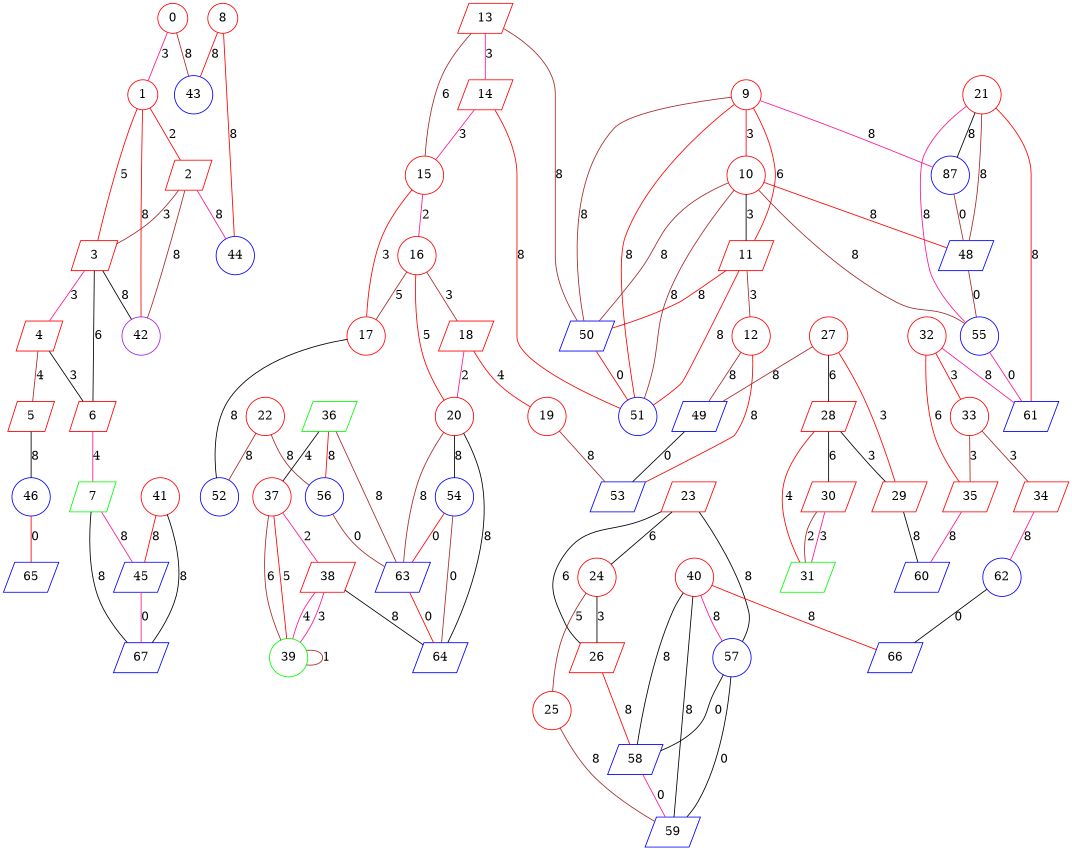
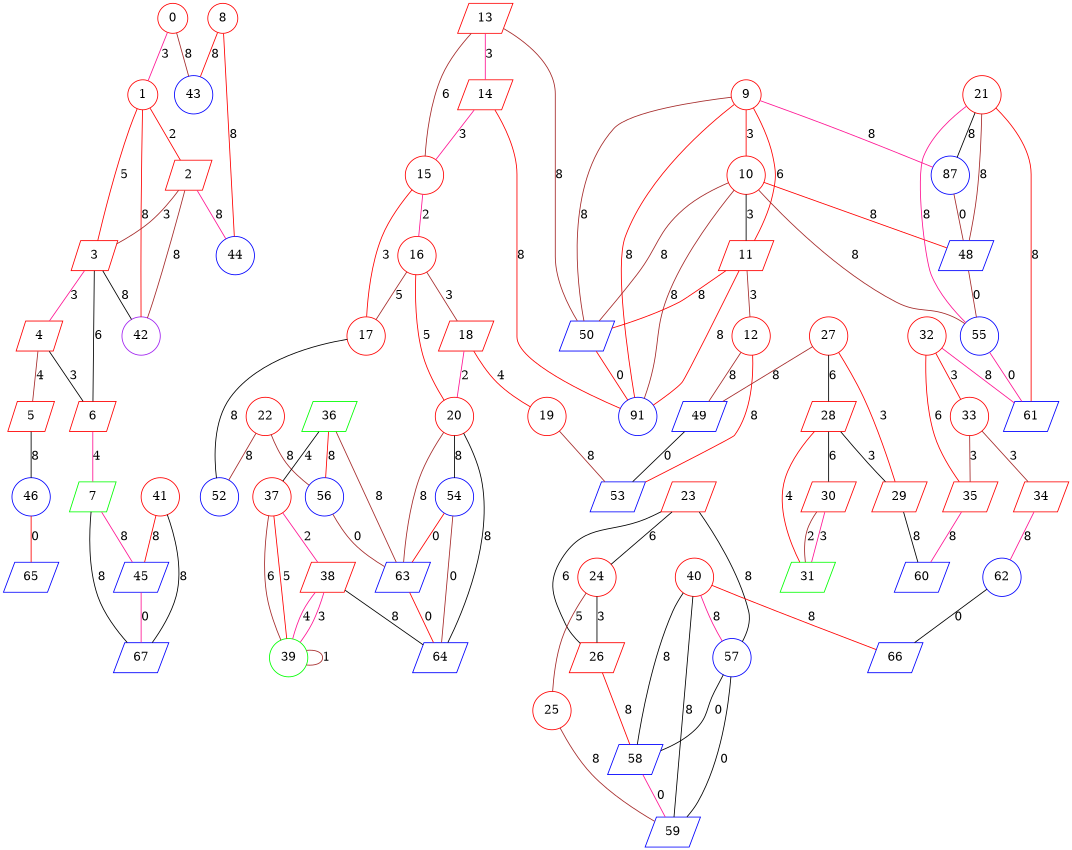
  graph {
    node [color=red shape=circle weight=1]
    edge [color=brown]
    0
    1
    43 [color=blue weight=3]
    2 [shape=parallelogram]
    3 [shape=parallelogram]
    42 [color=purple weight=4]
    44 [color=blue weight=3]
    4 [shape=parallelogram]
    6 [shape=parallelogram]
    5 [shape=parallelogram]
    7 [color=green shape=parallelogram weight=2]
    46 [color=blue weight=3]
    65 [color=blue shape=parallelogram weight=3]
    45 [color=blue shape=parallelogram weight=3]
    67 [color=blue shape=parallelogram weight=3]
    8
    9
    10
    11 [shape=parallelogram]
    n20 [color=blue label=87 weight=3]
    50 [color=blue shape=parallelogram weight=3]
-   51 [color=blue weight=3]
+   51 [color=blue weight=3 label=91]
    48 [color=blue shape=parallelogram weight=3]
    55 [color=blue weight=3]
    12
    61 [color=blue shape=parallelogram weight=3]
    49 [color=blue shape=parallelogram weight=3]
    53 [color=blue shape=parallelogram weight=3]
    13 [shape=parallelogram]
    14 [shape=parallelogram]
    15
    16
    17
    18 [shape=parallelogram]
    20
    52 [color=blue weight=3]
    19
    54 [color=blue weight=3]
    63 [color=blue shape=parallelogram weight=3]
    64 [color=blue shape=parallelogram weight=3]
    21
    22
    56 [color=blue weight=3]
    23 [shape=parallelogram]
    24
    26 [shape=parallelogram]
    57 [color=blue weight=3]
    25
    58 [color=blue shape=parallelogram weight=3]
    59 [color=blue shape=parallelogram weight=3]
    27
    28 [shape=parallelogram]
    29 [shape=parallelogram]
    30 [shape=parallelogram]
    31 [color=green shape=parallelogram weight=2]
    60 [color=blue shape=parallelogram weight=3]
    32
    33
    35 [shape=parallelogram]
    34 [shape=parallelogram]
    62 [color=blue weight=3]
    66 [color=blue shape=parallelogram weight=3]
    36 [color=green shape=parallelogram weight=2]
    37
    38 [shape=parallelogram]
    39 [color=green weight=2]
    40
    41
    0 -- 1 [color=deeppink label=3]
    0 -- 43 [label=8]
    1 -- 2 [color=red label=2]
    1 -- 3 [color=red label=5]
    1 -- 42 [color=red label=8]
    2 -- 3 [label=3]
    2 -- 42 [label=8]
    2 -- 44 [color=deeppink label=8]
    3 -- 42 [color=black label=8]
    3 -- 4 [color=deeppink label=3]
    3 -- 6 [color=black label=6]
    4 -- 6 [color=black label=3]
    4 -- 5 [label=4]
    6 -- 7 [color=deeppink label=4]
    5 -- 46 [color=black label=8]
    7 -- 45 [color=deeppink label=8]
    7 -- 67 [color=black label=8]
    46 -- 65 [color=red label=0]
    45 -- 67 [color=deeppink label=0]
    8 -- 43 [color=red label=8]
    8 -- 44 [color=red label=8]
    9 -- 10 [color=red label=3]
    9 -- 11 [color=red label=6]
    9 -- n20 [color=deeppink label=8]
    9 -- 50 [label=8]
    9 -- 51 [color=red label=8]
    10 -- 11 [color=black label=3]
    10 -- 50 [label=8]
    10 -- 51 [label=8]
    10 -- 48 [color=red label=8]
    10 -- 55 [label=8]
    11 -- 50 [color=red label=8]
    11 -- 51 [color=red label=8]
    11 -- 12 [label=3]
    n20 -- 48 [label=0]
    50 -- 51 [color=red label=0]
    48 -- 55 [label=0]
    55 -- 61 [color=deeppink label=0]
    12 -- 49 [label=8]
    12 -- 53 [color=red label=8]
    49 -- 53 [color=black label=0]
    13 -- 50 [label=8]
    13 -- 14 [color=deeppink label=3]
    13 -- 15 [label=6]
    14 -- 51 [color=red label=8]
    14 -- 15 [color=deeppink label=3]
    15 -- 16 [color=deeppink label=2]
    15 -- 17 [color=red label=3]
    16 -- 17 [label=5]
    16 -- 18 [label=3]
    16 -- 20 [color=red label=5]
    17 -- 52 [color=black label=8]
    18 -- 20 [color=deeppink label=2]
    18 -- 19 [color=red label=4]
    20 -- 54 [color=black label=8]
    20 -- 63 [label=8]
    20 -- 64 [color=black label=8]
    19 -- 53 [label=8]
    54 -- 63 [color=red label=0]
    54 -- 64 [label=0]
    63 -- 64 [color=red label=0]
    21 -- n20 [color=black label=8]
    21 -- 48 [label=8]
    21 -- 55 [color=deeppink label=8]
    21 -- 61 [color=red label=8]
    22 -- 52 [label=8]
    22 -- 56 [label=8]
    56 -- 63 [label=0]
    23 -- 24 [color=black label=6]
    23 -- 26 [color=black label=6]
    23 -- 57 [color=black label=8]
    24 -- 26 [color=black label=3]
    24 -- 25 [label=5]
    26 -- 58 [color=red label=8]
    57 -- 58 [color=black label=0]
    57 -- 59 [color=black label=0]
    25 -- 59 [label=8]
    58 -- 59 [color=deeppink label=0]
    27 -- 49 [label=8]
    27 -- 28 [color=black label=6]
    27 -- 29 [color=red label=3]
    28 -- 29 [color=black label=3]
    28 -- 30 [color=black label=6]
    28 -- 31 [color=red label=4]
    29 -- 60 [color=black label=8]
    30 -- 31 [color=deeppink label=3]
    30 -- 31 [label=2]
    32 -- 61 [color=deeppink label=8]
    32 -- 33 [color=red label=3]
    32 -- 35 [color=red label=6]
    33 -- 35 [label=3]
    33 -- 34 [label=3]
    35 -- 60 [color=deeppink label=8]
    34 -- 62 [color=deeppink label=8]
    62 -- 66 [color=black label=0]
    36 -- 63 [label=8]
    36 -- 56 [color=red label=8]
    36 -- 37 [color=black label=4]
    37 -- 38 [color=deeppink label=2]
    37 -- 39 [color=red label=5]
    37 -- 39 [label=6]
    38 -- 64 [color=black label=8]
    38 -- 39 [color=deeppink label=3]
    38 -- 39 [color=deeppink label=4]
    39 -- 39 [label=1]
    40 -- 57 [color=deeppink label=8]
    40 -- 58 [color=black label=8]
    40 -- 59 [color=black label=8]
    40 -- 66 [color=red label=8]
    41 -- 45 [color=red label=8]
    41 -- 67 [color=black label=8]
  }
